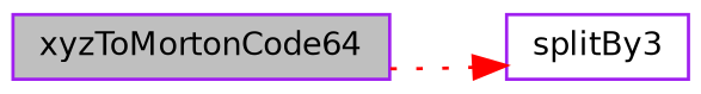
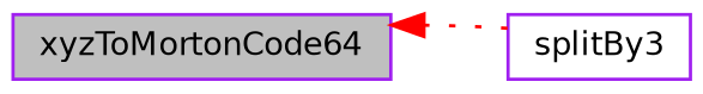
  digraph {
    rankdir=LR
    node [color=purple fontname=Helvetica fontsize=10 shape=record style=filled]
    n1 [fillcolor=grey75 fontcolor=black height=0.2 label=xyzToMortonCode64 width=0.4]
    n2 [fillcolor=white height=0.2 label=splitBy3 width=0.4]
-   n1 -> n2 [color=red fontname=Helvetica fontsize=10 labelfontname=Helvetica labelfontsize=10 style=dotted]
+   n2 -> n1 [color=red fontname=Helvetica fontsize=10 labelfontname=Helvetica labelfontsize=10 style=dotted]
  }
